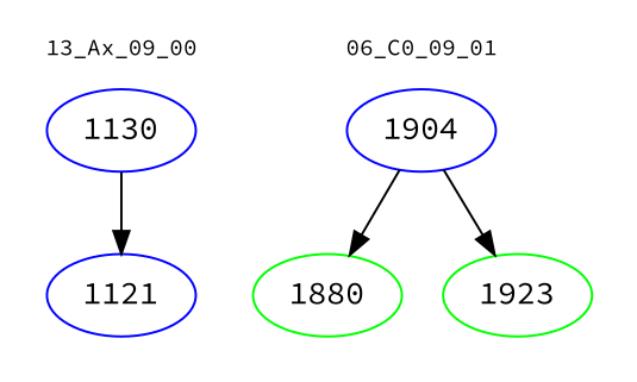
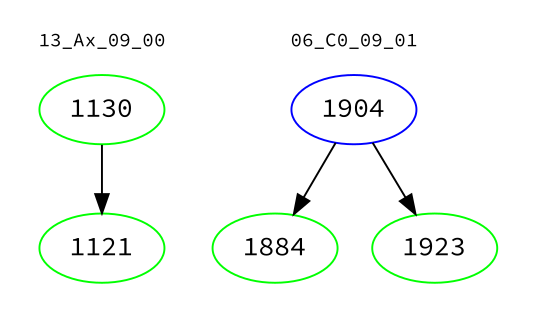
  digraph {
    fontname="Source Code Pro"
    node [color=green fontname="Source Code Pro"]
    edge [color=black fontname="Source Code Pro"]
-   n1 [color=blue label=1130]
-   n2 [color=blue label=1121]
+   n1 [label=1130]
+   n2 [label=1121]
    n3 [color=blue label=1904]
-   n4 [label=1880]
+   n4 [label=1884]
    n5 [label=1923]
    subgraph cluster_1 {
      color=white
      fontsize=10
      label="13_Ax_09_00"
      n1
      n2
    }
    subgraph cluster_2 {
      color=white
      fontsize=10
      label="06_C0_09_01"
      n3
      n4
      n5
    }
    n1 -> n2
    n3 -> n4
    n3 -> n5
  }
